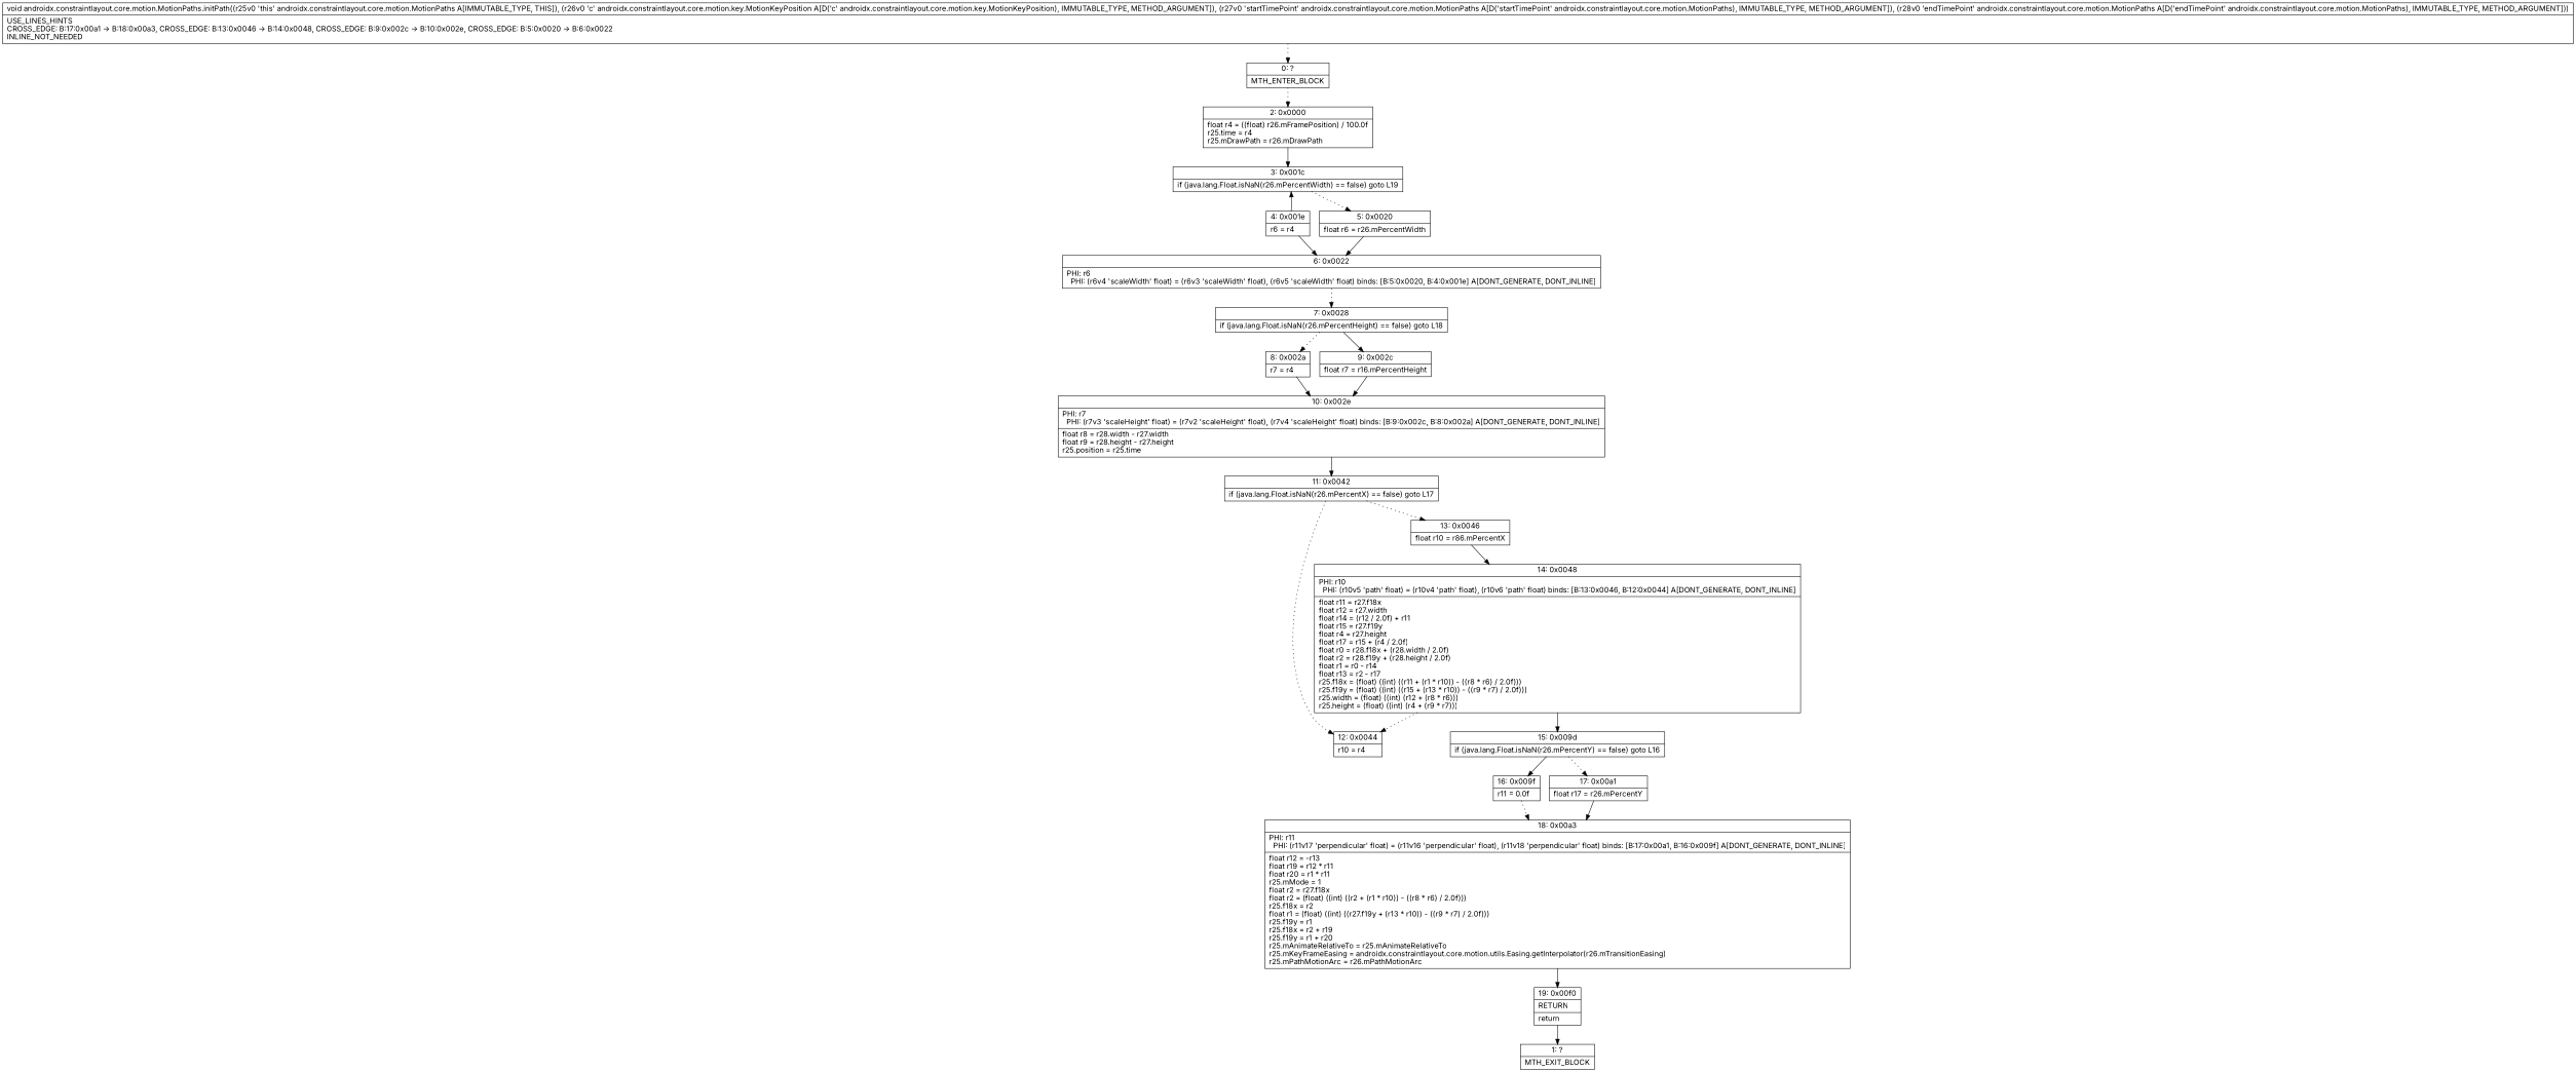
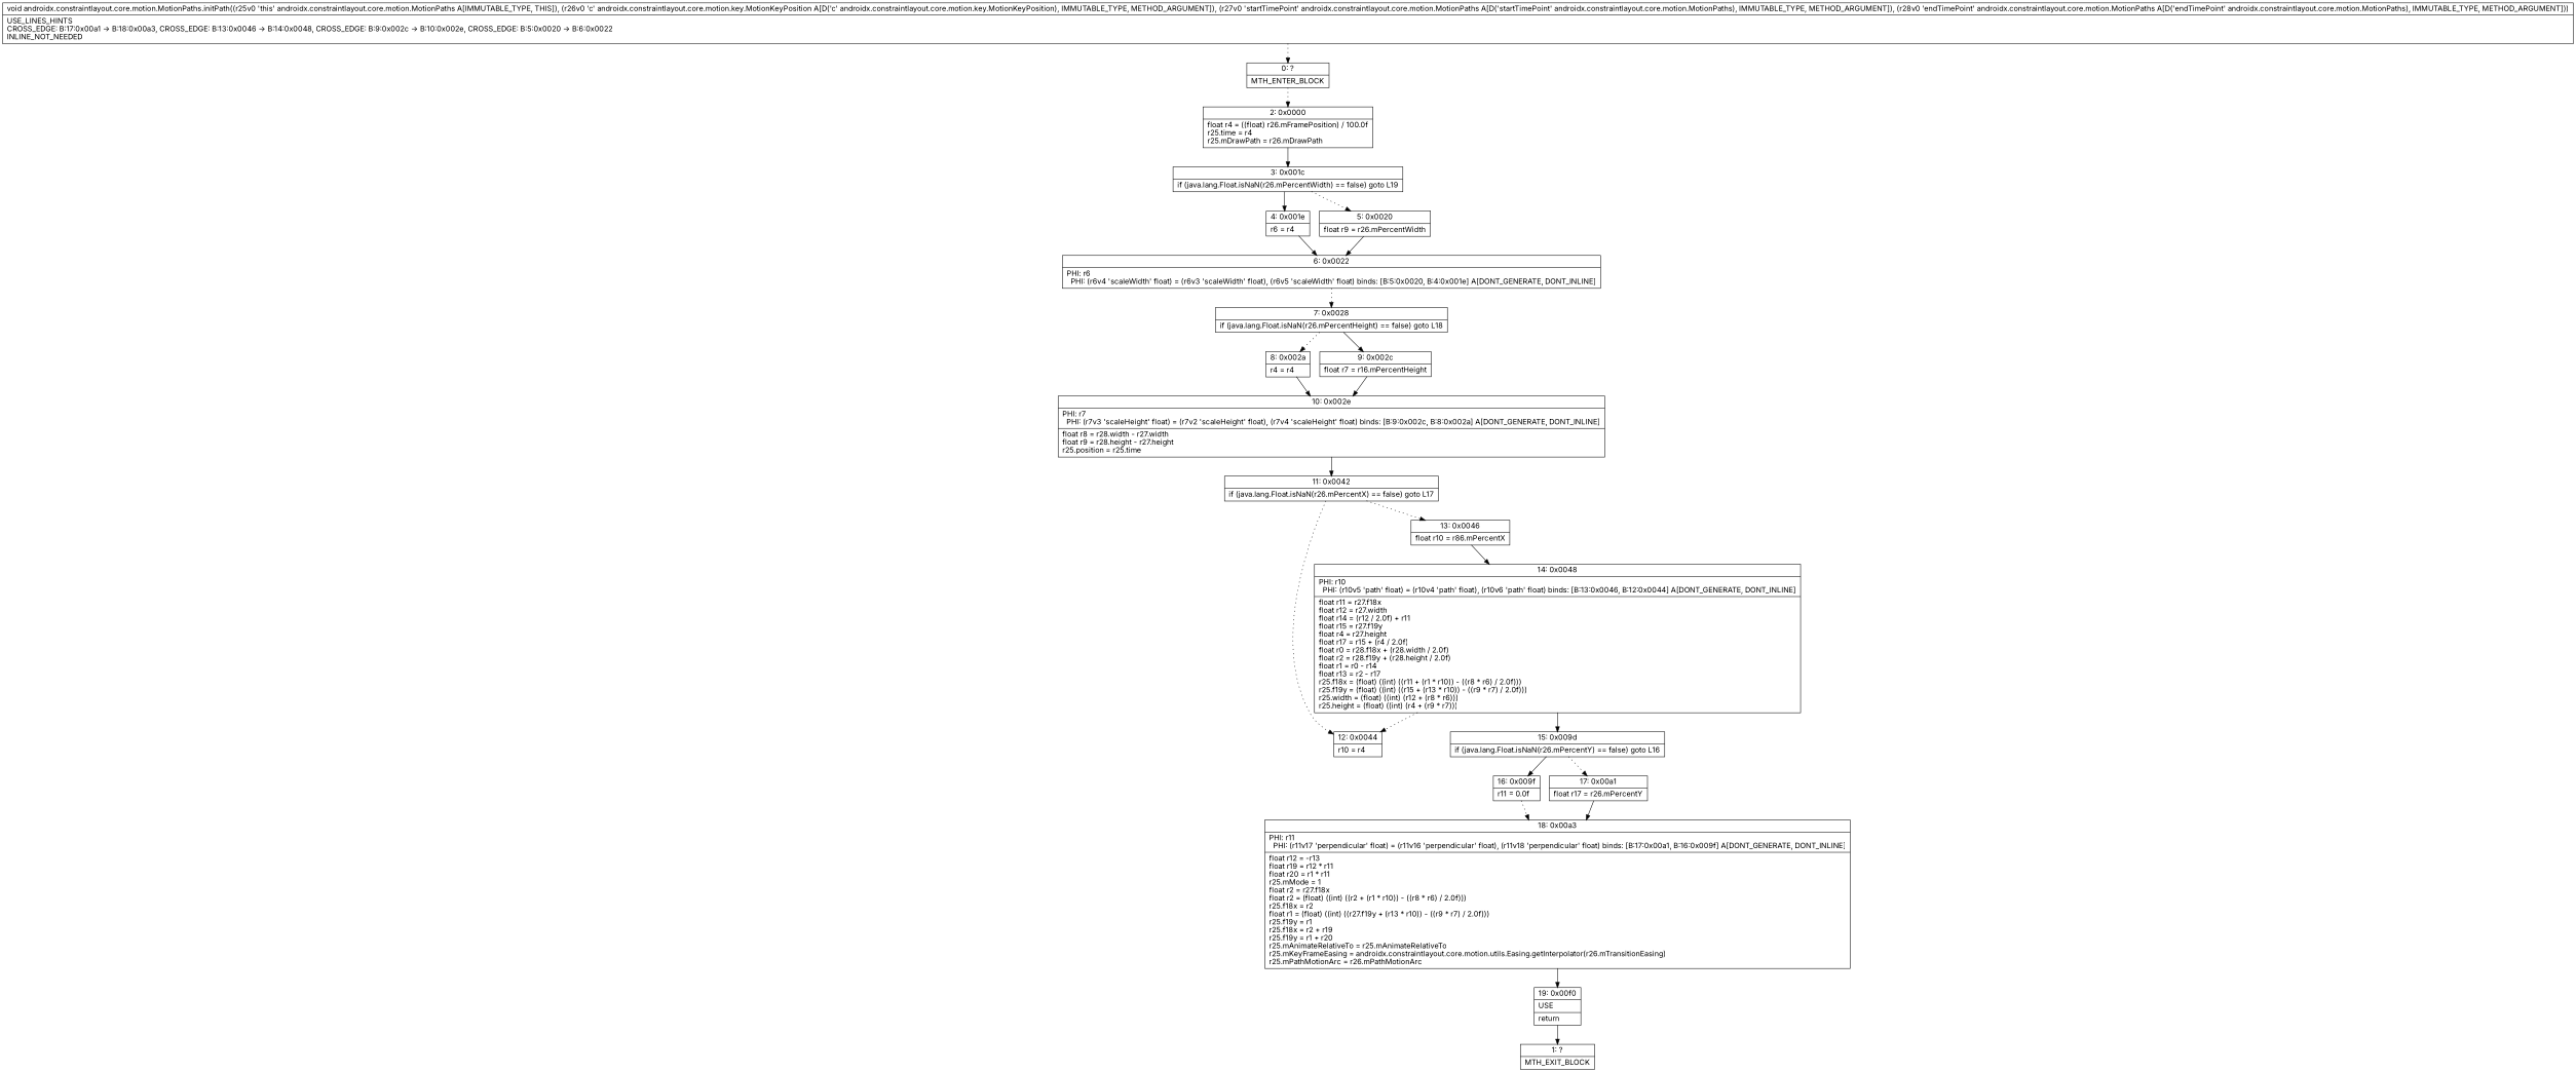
  digraph {
    fontname=Inter
    node [fontname=Inter shape=record]
    edge [fontname=Inter style=solid]
    n1 [label="{0\:\ ?|MTH_ENTER_BLOCK\l}"]
    n2 [label="{2\:\ 0x0000|float r4 = ((float) r26.mFramePosition) \/ 100.0f\lr25.time = r4\lr25.mDrawPath = r26.mDrawPath\l}"]
    n3 [label="{3\:\ 0x001c|if (java.lang.Float.isNaN(r26.mPercentWidth) == false) goto L19\l}"]
    n4 [label="{4\:\ 0x001e|r6 = r4\l}"]
-   n5 [label="{5\:\ 0x0020|float r6 = r26.mPercentWidth\l}"]
+   n5 [label="{5\:\ 0x0020|float r9 = r26.mPercentWidth\l}"]
    n6 [label="{6\:\ 0x0022|PHI: r6 \l  PHI: (r6v4 'scaleWidth' float) = (r6v3 'scaleWidth' float), (r6v5 'scaleWidth' float) binds: [B:5:0x0020, B:4:0x001e] A[DONT_GENERATE, DONT_INLINE]\l}"]
    n7 [label="{7\:\ 0x0028|if (java.lang.Float.isNaN(r26.mPercentHeight) == false) goto L18\l}"]
-   n8 [label="{8\:\ 0x002a|r7 = r4\l}"]
+   n8 [label="{8\:\ 0x002a|r4 = r4\l}"]
    n9 [label="{9\:\ 0x002c|float r7 = r16.mPercentHeight\l}"]
    n10 [label="{10\:\ 0x002e|PHI: r7 \l  PHI: (r7v3 'scaleHeight' float) = (r7v2 'scaleHeight' float), (r7v4 'scaleHeight' float) binds: [B:9:0x002c, B:8:0x002a] A[DONT_GENERATE, DONT_INLINE]\l|float r8 = r28.width \- r27.width\lfloat r9 = r28.height \- r27.height\lr25.position = r25.time\l}"]
    n11 [label="{11\:\ 0x0042|if (java.lang.Float.isNaN(r26.mPercentX) == false) goto L17\l}"]
    n12 [label="{12\:\ 0x0044|r10 = r4\l}"]
    n13 [label="{13\:\ 0x0046|float r10 = r86.mPercentX\l}"]
    n14 [label="{14\:\ 0x0048|PHI: r10 \l  PHI: (r10v5 'path' float) = (r10v4 'path' float), (r10v6 'path' float) binds: [B:13:0x0046, B:12:0x0044] A[DONT_GENERATE, DONT_INLINE]\l|float r11 = r27.f18x\lfloat r12 = r27.width\lfloat r14 = (r12 \/ 2.0f) + r11\lfloat r15 = r27.f19y\lfloat r4 = r27.height\lfloat r17 = r15 + (r4 \/ 2.0f)\lfloat r0 = r28.f18x + (r28.width \/ 2.0f)\lfloat r2 = r28.f19y + (r28.height \/ 2.0f)\lfloat r1 = r0 \- r14\lfloat r13 = r2 \- r17\lr25.f18x = (float) ((int) ((r11 + (r1 * r10)) \- ((r8 * r6) \/ 2.0f)))\lr25.f19y = (float) ((int) ((r15 + (r13 * r10)) \- ((r9 * r7) \/ 2.0f)))\lr25.width = (float) ((int) (r12 + (r8 * r6)))\lr25.height = (float) ((int) (r4 + (r9 * r7)))\l}"]
    n15 [label="{15\:\ 0x009d|if (java.lang.Float.isNaN(r26.mPercentY) == false) goto L16\l}"]
    n16 [label="{16\:\ 0x009f|r11 = 0.0f\l}"]
    n17 [label="{17\:\ 0x00a1|float r17 = r26.mPercentY\l}"]
    n18 [label="{18\:\ 0x00a3|PHI: r11 \l  PHI: (r11v17 'perpendicular' float) = (r11v16 'perpendicular' float), (r11v18 'perpendicular' float) binds: [B:17:0x00a1, B:16:0x009f] A[DONT_GENERATE, DONT_INLINE]\l|float r12 = \-r13\lfloat r19 = r12 * r11\lfloat r20 = r1 * r11\lr25.mMode = 1\lfloat r2 = r27.f18x\lfloat r2 = (float) ((int) ((r2 + (r1 * r10)) \- ((r8 * r6) \/ 2.0f)))\lr25.f18x = r2\lfloat r1 = (float) ((int) ((r27.f19y + (r13 * r10)) \- ((r9 * r7) \/ 2.0f)))\lr25.f19y = r1\lr25.f18x = r2 + r19\lr25.f19y = r1 + r20\lr25.mAnimateRelativeTo = r25.mAnimateRelativeTo\lr25.mKeyFrameEasing = androidx.constraintlayout.core.motion.utils.Easing.getInterpolator(r26.mTransitionEasing)\lr25.mPathMotionArc = r26.mPathMotionArc\l}"]
-   n19 [label="{19\:\ 0x00f0|RETURN\l|return\l}"]
+   n19 [label="{19\:\ 0x00f0|USE\l|return\l}"]
    n20 [label="{1\:\ ?|MTH_EXIT_BLOCK\l}"]
    n21 [label="{void androidx.constraintlayout.core.motion.MotionPaths.initPath((r25v0 'this' androidx.constraintlayout.core.motion.MotionPaths A[IMMUTABLE_TYPE, THIS]), (r26v0 'c' androidx.constraintlayout.core.motion.key.MotionKeyPosition A[D('c' androidx.constraintlayout.core.motion.key.MotionKeyPosition), IMMUTABLE_TYPE, METHOD_ARGUMENT]), (r27v0 'startTimePoint' androidx.constraintlayout.core.motion.MotionPaths A[D('startTimePoint' androidx.constraintlayout.core.motion.MotionPaths), IMMUTABLE_TYPE, METHOD_ARGUMENT]), (r28v0 'endTimePoint' androidx.constraintlayout.core.motion.MotionPaths A[D('endTimePoint' androidx.constraintlayout.core.motion.MotionPaths), IMMUTABLE_TYPE, METHOD_ARGUMENT]))  | USE_LINES_HINTS\lCROSS_EDGE: B:17:0x00a1 \-\> B:18:0x00a3, CROSS_EDGE: B:13:0x0046 \-\> B:14:0x0048, CROSS_EDGE: B:9:0x002c \-\> B:10:0x002e, CROSS_EDGE: B:5:0x0020 \-\> B:6:0x0022\lINLINE_NOT_NEEDED\l}"]
    n1 -> n2 [style=dotted]
    n2 -> n3
-   n4 -> n3
+   n3 -> n4
    n3 -> n5 [style=dotted]
    n4 -> n6
    n5 -> n6
    n6 -> n7 [style=dotted]
    n7 -> n8 [style=dotted]
    n7 -> n9
    n8 -> n10
    n9 -> n10
    n10 -> n11
    n11 -> n12 [style=dotted]
    n11 -> n13 [style=dotted]
    n13 -> n14
    n14 -> n12 [style=dotted]
    n14 -> n15
    n15 -> n16
    n15 -> n17 [style=dotted]
    n16 -> n18 [style=dotted]
    n17 -> n18
    n18 -> n19
    n19 -> n20
    n21 -> n1 [style=dotted]
  }
